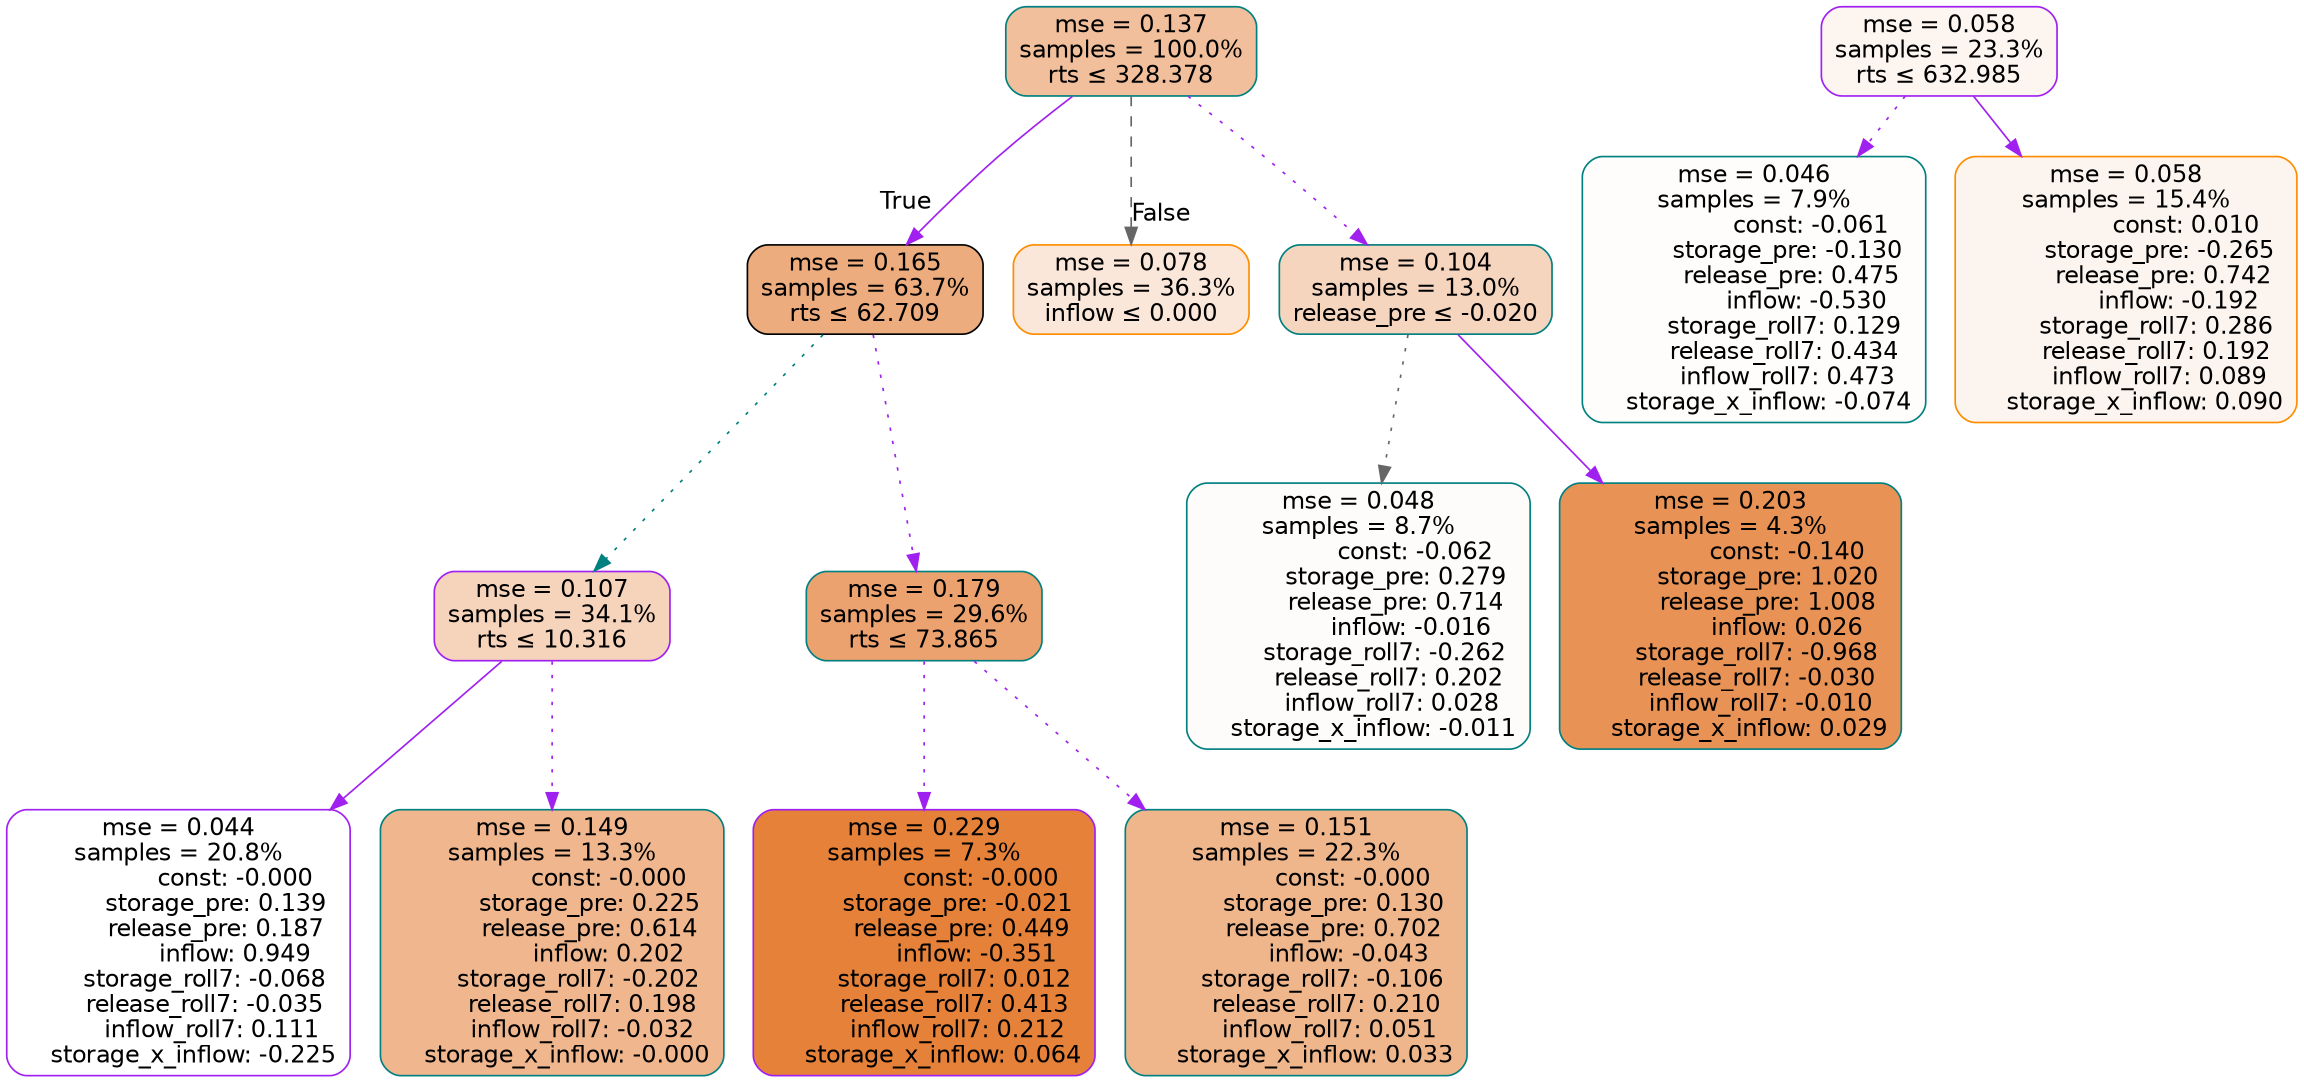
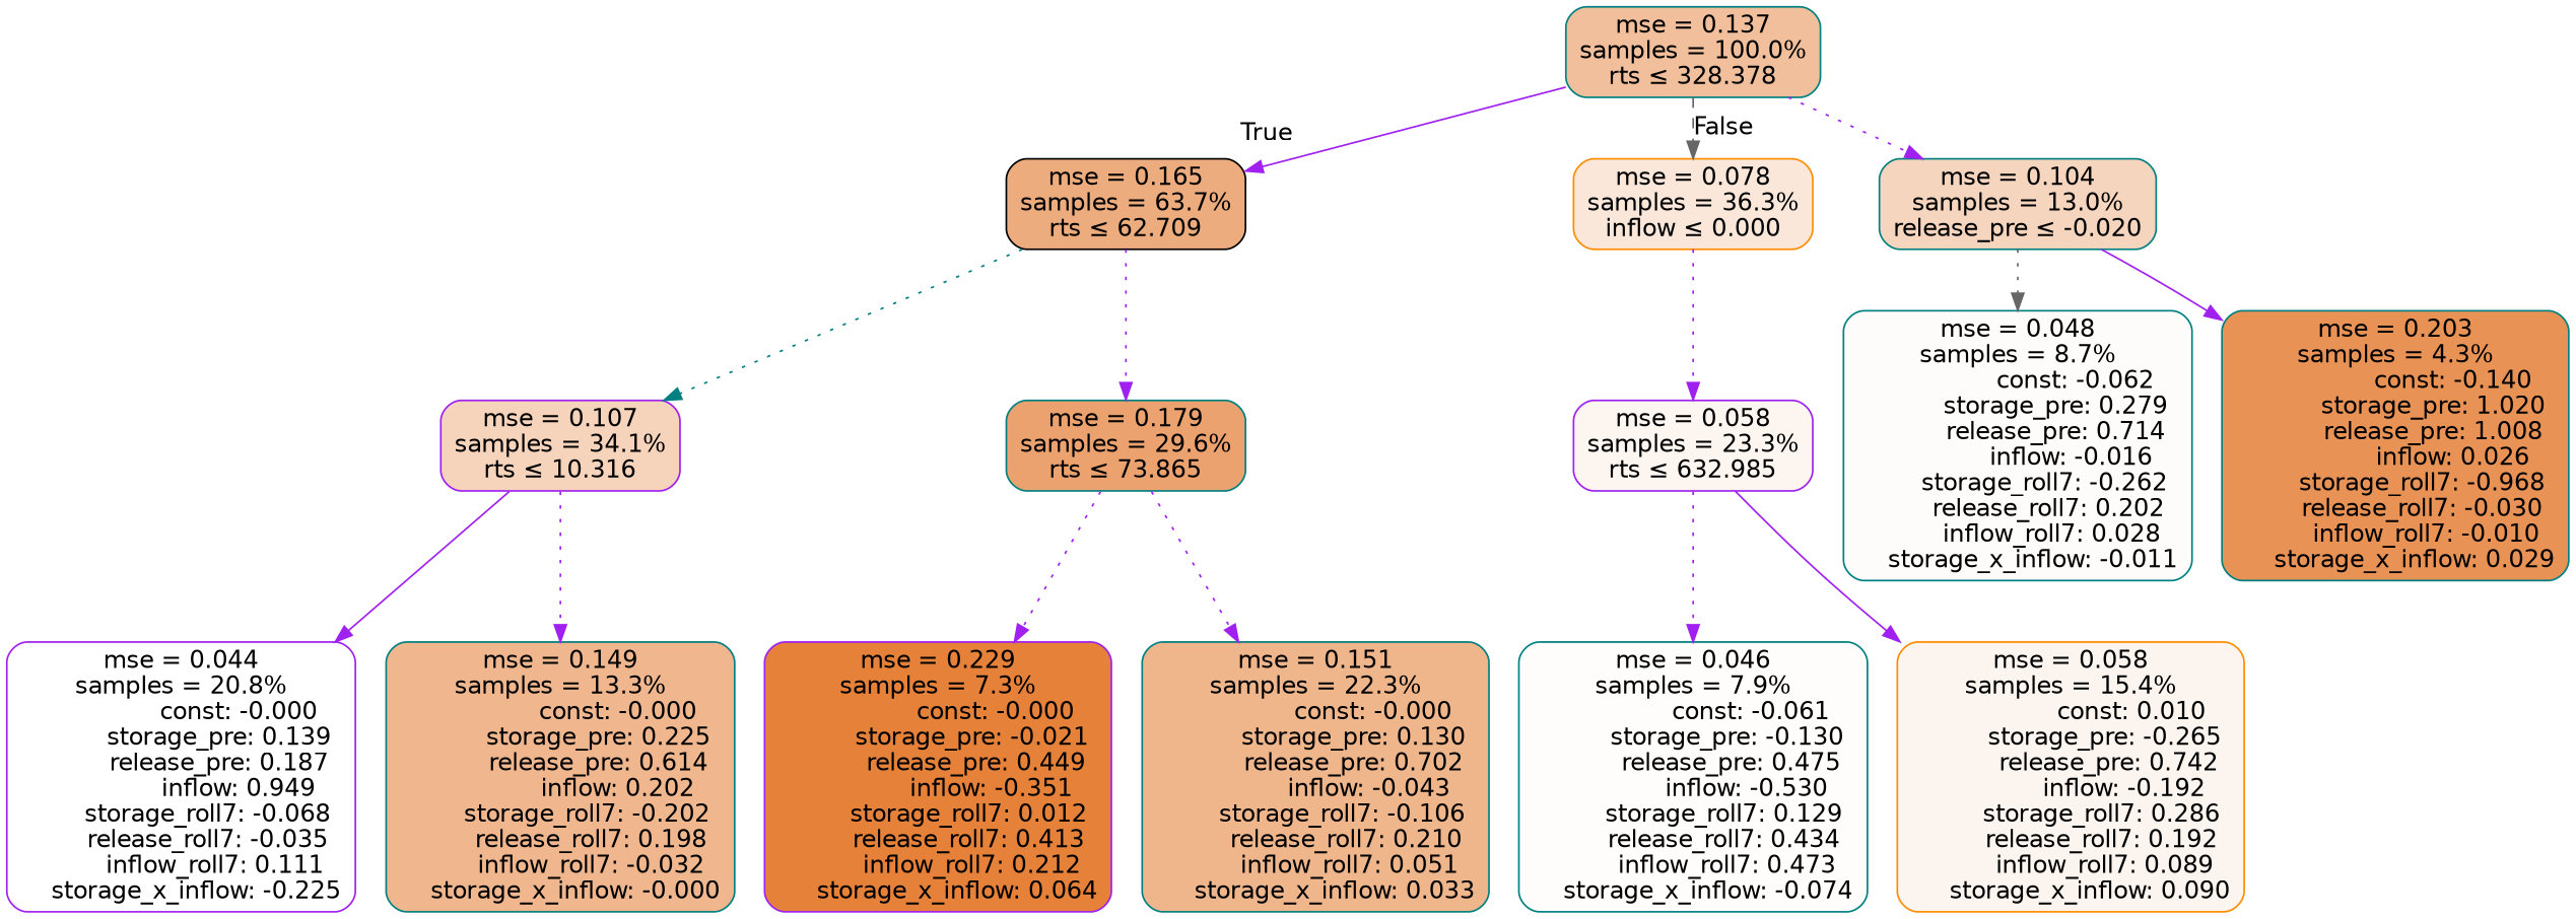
  digraph {
    node [color=teal fontname=helvetica shape=rectangle style="filled, rounded"]
    edge [color=purple fontname=helvetica style=dotted]
    n1 [fillcolor="#f1bf9b" label="mse = 0.137\nsamples = 100.0%\nrts &le; 328.378"]
    n2 [color=black fillcolor="#edac7d" label="mse = 0.165\nsamples = 63.7%\nrts &le; 62.709"]
    n3 [color=darkorange fillcolor="#fae7da" label="mse = 0.078\nsamples = 36.3%\ninflow &le; 0.000"]
    n4 [fillcolor="#f6d5be" label="mse = 0.104\nsamples = 13.0%\nrelease_pre &le; -0.020"]
    n5 [color=purple fillcolor="#f6d3bb" label="mse = 0.107\nsamples = 34.1%\nrts &le; 10.316"]
    n6 [fillcolor="#eca26e" label="mse = 0.179\nsamples = 29.6%\nrts &le; 73.865"]
    n7 [color=purple fillcolor="#fdf5f0" label="mse = 0.058\nsamples = 23.3%\nrts &le; 632.985"]
    n8 [color=purple fillcolor="#ffffff" label="mse = 0.044\nsamples = 20.8%\n               const: -0.000\n          storage_pre: 0.139\n          release_pre: 0.187\n               inflow: 0.949\n       storage_roll7: -0.068\n       release_roll7: -0.035\n         inflow_roll7: 0.111\n    storage_x_inflow: -0.225"]
    n9 [fillcolor="#f0b78e" label="mse = 0.149\nsamples = 13.3%\n               const: -0.000\n          storage_pre: 0.225\n          release_pre: 0.614\n               inflow: 0.202\n       storage_roll7: -0.202\n        release_roll7: 0.198\n        inflow_roll7: -0.032\n    storage_x_inflow: -0.000"]
    n10 [color=purple fillcolor="#e58139" label="mse = 0.229\nsamples = 7.3%\n               const: -0.000\n         storage_pre: -0.021\n          release_pre: 0.449\n              inflow: -0.351\n        storage_roll7: 0.012\n        release_roll7: 0.413\n         inflow_roll7: 0.212\n     storage_x_inflow: 0.064"]
    n11 [fillcolor="#efb68c" label="mse = 0.151\nsamples = 22.3%\n               const: -0.000\n          storage_pre: 0.130\n          release_pre: 0.702\n              inflow: -0.043\n       storage_roll7: -0.106\n        release_roll7: 0.210\n         inflow_roll7: 0.051\n     storage_x_inflow: 0.033"]
    n12 [fillcolor="#fefdfc" label="mse = 0.046\nsamples = 7.9%\n               const: -0.061\n         storage_pre: -0.130\n          release_pre: 0.475\n              inflow: -0.530\n        storage_roll7: 0.129\n        release_roll7: 0.434\n         inflow_roll7: 0.473\n    storage_x_inflow: -0.074"]
    n13 [color=darkorange fillcolor="#fcf5ef" label="mse = 0.058\nsamples = 15.4%\n                const: 0.010\n         storage_pre: -0.265\n          release_pre: 0.742\n              inflow: -0.192\n        storage_roll7: 0.286\n        release_roll7: 0.192\n         inflow_roll7: 0.089\n     storage_x_inflow: 0.090"]
    n14 [fillcolor="#fefcfa" label="mse = 0.048\nsamples = 8.7%\n               const: -0.062\n          storage_pre: 0.279\n          release_pre: 0.714\n              inflow: -0.016\n       storage_roll7: -0.262\n        release_roll7: 0.202\n         inflow_roll7: 0.028\n    storage_x_inflow: -0.011"]
    n15 [fillcolor="#e89255" label="mse = 0.203\nsamples = 4.3%\n               const: -0.140\n          storage_pre: 1.020\n          release_pre: 1.008\n               inflow: 0.026\n       storage_roll7: -0.968\n       release_roll7: -0.030\n        inflow_roll7: -0.010\n     storage_x_inflow: 0.029"]
    n1 -> n2 [headlabel=True labelangle=45 labeldistance=2.5 style=solid]
    n1 -> n3 [color=gray40 headlabel=False labelangle=-45 labeldistance=2.5 style=dashed]
    n1 -> n4
    n2 -> n5 [color=teal]
    n2 -> n6
+   n3 -> n7
    n4 -> n14 [color=gray40]
    n4 -> n15 [style=solid]
    n5 -> n8 [style=solid]
    n5 -> n9
    n6 -> n10
    n6 -> n11
    n7 -> n12
    n7 -> n13 [style=solid]
  }
